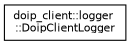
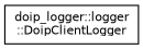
  digraph {
    rankdir=TB
-   n1 [color=black fillcolor=white fontname=Helvetica fontsize=10 height=0.2 label="doip_client::logger\l::DoipClientLogger" shape=record style=filled width=0.4]
+   n1 [color=black fillcolor=white fontname=Helvetica fontsize=10 height=0.2 label="doip_logger::logger\l::DoipClientLogger" shape=record style=filled width=0.4]
  }
